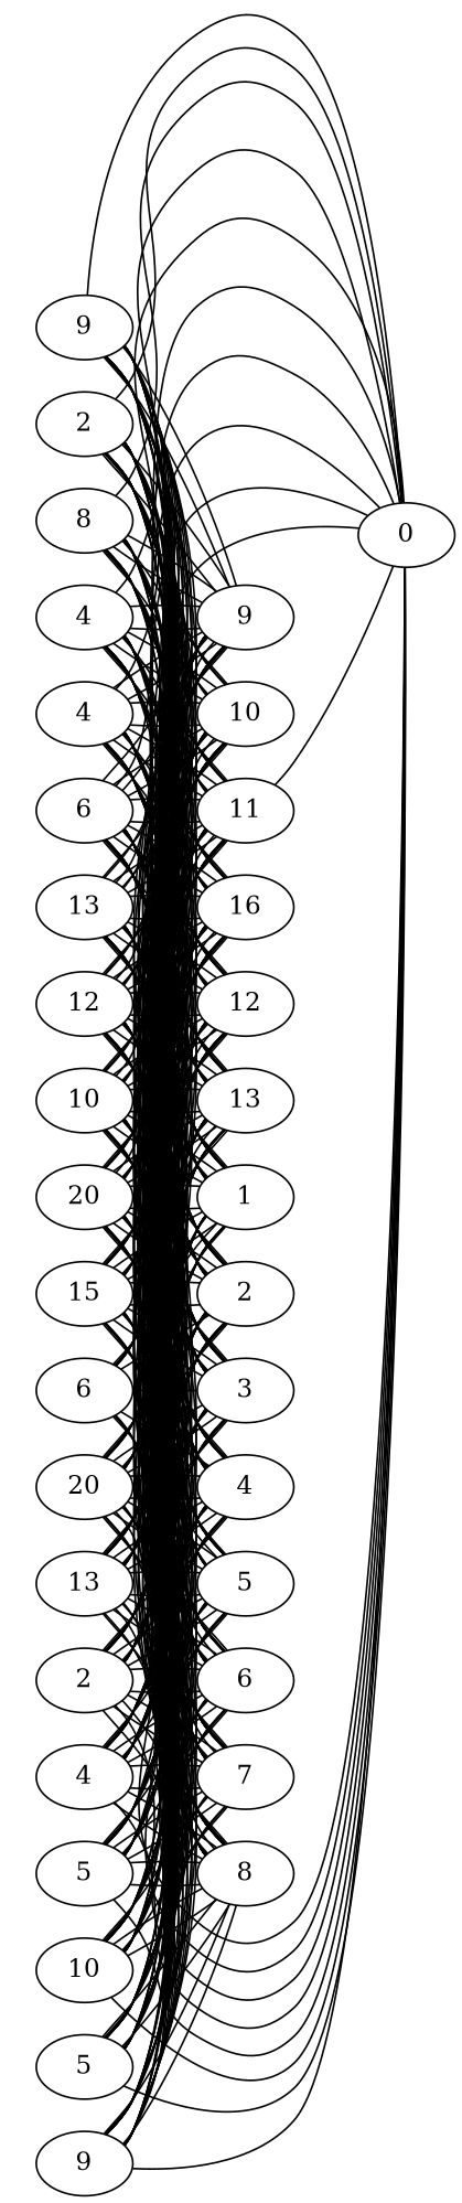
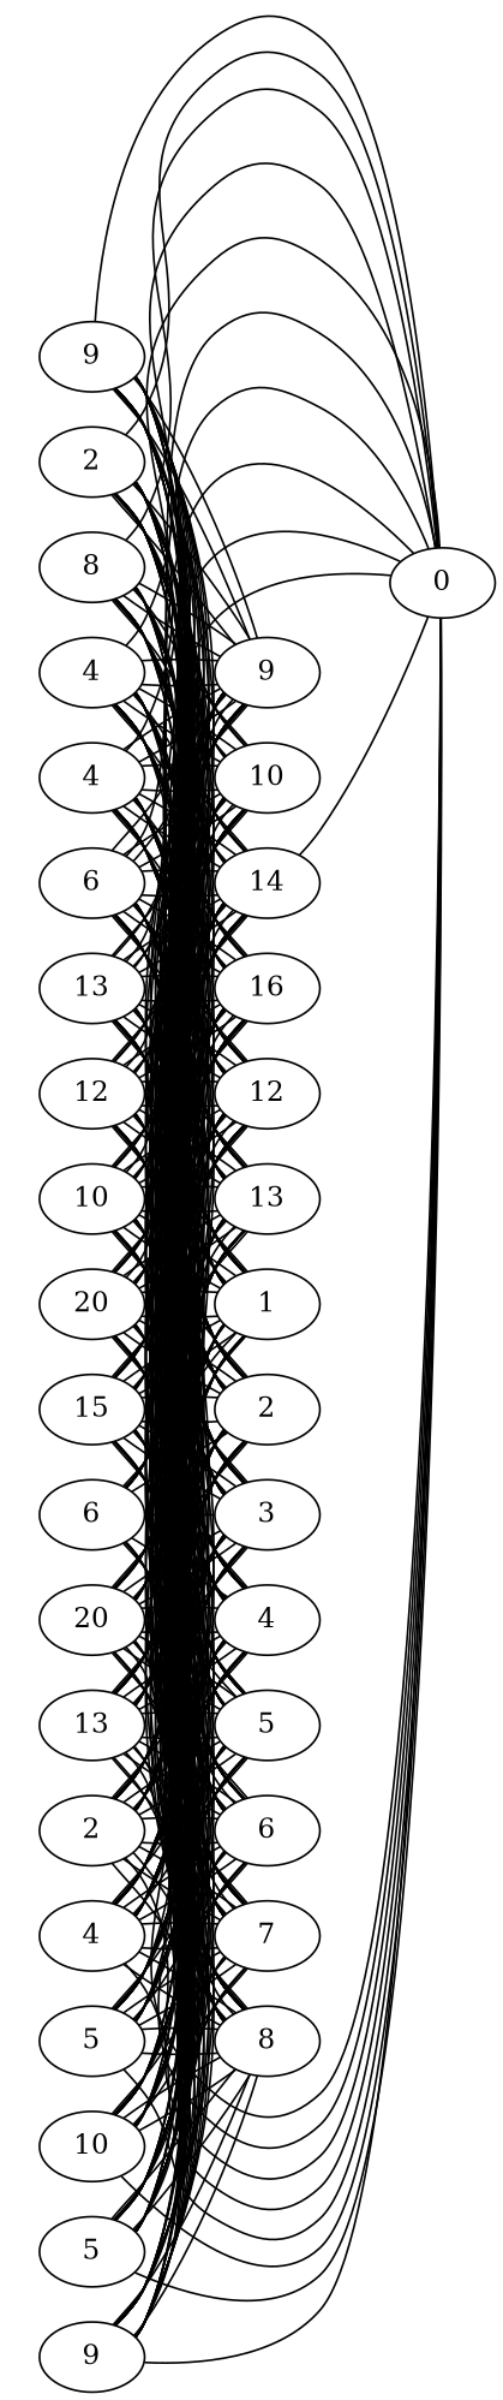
  graph {
    rankdir=LR
    n1 [label=8]
    0
    1
    2
    3
    4
    5
    6
    7
    8
    9
    10
    n13 [label=16]
    12
    13
-   14 [label=11]
+   14
    n17 [label=4]
    n18 [label=10]
    n19 [label=6]
    n20 [label=13]
    n21 [label=10]
    n22 [label=12]
    n23 [label=2]
    n24 [label=4]
    n25 [label=20]
    n26 [label=20]
    n27 [label=2]
    n28 [label=13]
    n29 [label=5]
    n30 [label=5]
    n31 [label=9]
    n32 [label=9]
    n33 [label=4]
    n34 [label=15]
    n35 [label=6]
    n1 -- 0
    n1 -- 1
    n1 -- 1
    n1 -- 2
    n1 -- 2
    n1 -- 3
    n1 -- 3
    n1 -- 4
    n1 -- 4
    n1 -- 5
    n1 -- 5
    n1 -- 6
    n1 -- 6
    n1 -- 7
    n1 -- 7
    n1 -- 8
    n1 -- 8
    n1 -- 9
    n1 -- 9
    n1 -- 10
    n1 -- 10
    n1 -- n13
    n1 -- n13
    n1 -- 12
    n1 -- 12
    n1 -- 13
    n1 -- 13
    n1 -- 14
    n1 -- 14
    14 -- 0
    n17 -- 0
    n17 -- 1
    n17 -- 1
    n17 -- 2
    n17 -- 2
    n17 -- 3
    n17 -- 3
    n17 -- 4
    n17 -- 4
    n17 -- 5
    n17 -- 5
    n17 -- 6
    n17 -- 6
    n17 -- 7
    n17 -- 7
    n17 -- 8
    n17 -- 8
    n17 -- 9
    n17 -- 9
    n17 -- 10
    n17 -- 10
    n17 -- n13
    n17 -- n13
    n17 -- 12
    n17 -- 12
    n17 -- 13
    n17 -- 13
    n17 -- 14
    n17 -- 14
    n18 -- 0
    n18 -- 1
    n18 -- 1
    n18 -- 2
    n18 -- 2
    n18 -- 3
    n18 -- 3
    n18 -- 4
    n18 -- 4
    n18 -- 5
    n18 -- 5
    n18 -- 6
    n18 -- 6
    n18 -- 7
    n18 -- 7
    n18 -- 8
    n18 -- 8
    n18 -- 9
    n18 -- 9
    n18 -- 10
    n18 -- 10
    n18 -- n13
    n18 -- n13
    n18 -- 12
    n18 -- 12
    n18 -- 13
    n18 -- 13
    n18 -- 14
    n18 -- 14
    n19 -- 0
    n19 -- 1
    n19 -- 1
    n19 -- 2
    n19 -- 2
    n19 -- 3
    n19 -- 3
    n19 -- 4
    n19 -- 4
    n19 -- 5
    n19 -- 5
    n19 -- 6
    n19 -- 6
    n19 -- 7
    n19 -- 7
    n19 -- 8
    n19 -- 8
    n19 -- 9
    n19 -- 9
    n19 -- 10
    n19 -- 10
    n19 -- n13
    n19 -- n13
    n19 -- 12
    n19 -- 12
    n19 -- 13
    n19 -- 13
    n19 -- 14
    n19 -- 14
    n20 -- 0
    n20 -- 1
    n20 -- 1
    n20 -- 2
    n20 -- 2
    n20 -- 3
    n20 -- 3
    n20 -- 4
    n20 -- 4
    n20 -- 5
    n20 -- 5
    n20 -- 6
    n20 -- 6
    n20 -- 7
    n20 -- 7
    n20 -- 8
    n20 -- 8
    n20 -- 9
    n20 -- 9
    n20 -- 10
    n20 -- 10
    n20 -- n13
    n20 -- n13
    n20 -- 12
    n20 -- 12
    n20 -- 13
    n20 -- 13
    n20 -- 14
    n20 -- 14
    n21 -- 0
    n21 -- 1
    n21 -- 1
    n21 -- 2
    n21 -- 2
    n21 -- 3
    n21 -- 3
    n21 -- 4
    n21 -- 4
    n21 -- 5
    n21 -- 5
    n21 -- 6
    n21 -- 6
    n21 -- 7
    n21 -- 7
    n21 -- 8
    n21 -- 8
    n21 -- 9
    n21 -- 9
    n21 -- 10
    n21 -- 10
    n21 -- n13
    n21 -- n13
    n21 -- 12
    n21 -- 12
    n21 -- 13
    n21 -- 13
    n21 -- 14
    n21 -- 14
    n22 -- 0
    n22 -- 1
    n22 -- 1
    n22 -- 2
    n22 -- 2
    n22 -- 3
    n22 -- 3
    n22 -- 4
    n22 -- 4
    n22 -- 5
    n22 -- 5
    n22 -- 6
    n22 -- 6
    n22 -- 7
    n22 -- 7
    n22 -- 8
    n22 -- 8
    n22 -- 9
    n22 -- 9
    n22 -- 10
    n22 -- 10
    n22 -- n13
    n22 -- n13
    n22 -- 12
    n22 -- 12
    n22 -- 13
    n22 -- 13
    n22 -- 14
    n22 -- 14
    n23 -- 0
    n23 -- 1
    n23 -- 1
    n23 -- 2
    n23 -- 2
    n23 -- 3
    n23 -- 3
    n23 -- 4
    n23 -- 4
    n23 -- 5
    n23 -- 5
    n23 -- 6
    n23 -- 6
    n23 -- 7
    n23 -- 7
    n23 -- 8
    n23 -- 8
    n23 -- 9
    n23 -- 9
    n23 -- 10
    n23 -- 10
    n23 -- n13
    n23 -- n13
    n23 -- 12
    n23 -- 12
    n23 -- 13
    n23 -- 13
    n23 -- 14
    n23 -- 14
    n24 -- 0
    n24 -- 1
    n24 -- 1
    n24 -- 2
    n24 -- 2
    n24 -- 3
    n24 -- 3
    n24 -- 4
    n24 -- 4
    n24 -- 5
    n24 -- 5
    n24 -- 6
    n24 -- 6
    n24 -- 7
    n24 -- 7
    n24 -- 8
    n24 -- 8
    n24 -- 9
    n24 -- 9
    n24 -- 10
    n24 -- 10
    n24 -- n13
    n24 -- n13
    n24 -- 12
    n24 -- 12
    n24 -- 13
    n24 -- 13
    n24 -- 14
    n24 -- 14
    n25 -- 0
    n25 -- 1
    n25 -- 1
    n25 -- 2
    n25 -- 2
    n25 -- 3
    n25 -- 3
    n25 -- 4
    n25 -- 4
    n25 -- 5
    n25 -- 5
    n25 -- 6
    n25 -- 6
    n25 -- 7
    n25 -- 7
    n25 -- 8
    n25 -- 8
    n25 -- 9
    n25 -- 9
    n25 -- 10
    n25 -- 10
    n25 -- n13
    n25 -- n13
    n25 -- 12
    n25 -- 12
    n25 -- 13
    n25 -- 13
    n25 -- 14
    n25 -- 14
    n26 -- 0
    n26 -- 1
    n26 -- 1
    n26 -- 2
    n26 -- 2
    n26 -- 3
    n26 -- 3
    n26 -- 4
    n26 -- 4
    n26 -- 5
    n26 -- 5
    n26 -- 6
    n26 -- 6
    n26 -- 7
    n26 -- 7
    n26 -- 8
    n26 -- 8
    n26 -- 9
    n26 -- 9
    n26 -- 10
    n26 -- 10
    n26 -- n13
    n26 -- n13
    n26 -- 12
    n26 -- 12
    n26 -- 13
    n26 -- 13
    n26 -- 14
    n26 -- 14
    n27 -- 0
    n27 -- 1
    n27 -- 1
    n27 -- 2
    n27 -- 2
    n27 -- 3
    n27 -- 3
    n27 -- 4
    n27 -- 4
    n27 -- 5
    n27 -- 5
    n27 -- 6
    n27 -- 6
    n27 -- 7
    n27 -- 7
    n27 -- 8
    n27 -- 8
    n27 -- 9
    n27 -- 9
    n27 -- 10
    n27 -- 10
    n27 -- n13
    n27 -- n13
    n27 -- 12
    n27 -- 12
    n27 -- 13
    n27 -- 13
    n27 -- 14
    n27 -- 14
    n28 -- 0
    n28 -- 1
    n28 -- 1
    n28 -- 2
    n28 -- 2
    n28 -- 3
    n28 -- 3
    n28 -- 4
    n28 -- 4
    n28 -- 5
    n28 -- 5
    n28 -- 6
    n28 -- 6
    n28 -- 7
    n28 -- 7
    n28 -- 8
    n28 -- 8
    n28 -- 9
    n28 -- 9
    n28 -- 10
    n28 -- 10
    n28 -- n13
    n28 -- n13
    n28 -- 12
    n28 -- 12
    n28 -- 13
    n28 -- 13
    n28 -- 14
    n28 -- 14
    n29 -- 0
    n29 -- 1
    n29 -- 1
    n29 -- 2
    n29 -- 2
    n29 -- 3
    n29 -- 3
    n29 -- 4
    n29 -- 4
    n29 -- 5
    n29 -- 5
    n29 -- 6
    n29 -- 6
    n29 -- 7
    n29 -- 7
    n29 -- 8
    n29 -- 8
    n29 -- 9
    n29 -- 9
    n29 -- 10
    n29 -- 10
    n29 -- n13
    n29 -- n13
    n29 -- 12
    n29 -- 12
    n29 -- 13
    n29 -- 13
    n29 -- 14
    n29 -- 14
    n30 -- 0
    n30 -- 1
    n30 -- 1
    n30 -- 2
    n30 -- 2
    n30 -- 3
    n30 -- 3
    n30 -- 4
    n30 -- 4
    n30 -- 5
    n30 -- 5
    n30 -- 6
    n30 -- 6
    n30 -- 7
    n30 -- 7
    n30 -- 8
    n30 -- 8
    n30 -- 9
    n30 -- 9
    n30 -- 10
    n30 -- 10
    n30 -- n13
    n30 -- n13
    n30 -- 12
    n30 -- 12
    n30 -- 13
    n30 -- 13
    n30 -- 14
    n30 -- 14
    n31 -- 0
    n31 -- 1
    n31 -- 1
    n31 -- 2
    n31 -- 2
    n31 -- 3
    n31 -- 3
    n31 -- 4
    n31 -- 4
    n31 -- 5
    n31 -- 5
    n31 -- 6
    n31 -- 6
    n31 -- 7
    n31 -- 7
    n31 -- 8
    n31 -- 8
    n31 -- 9
    n31 -- 9
    n31 -- 10
    n31 -- 10
    n31 -- n13
    n31 -- n13
    n31 -- 12
    n31 -- 12
    n31 -- 13
    n31 -- 13
    n31 -- 14
    n31 -- 14
    n32 -- 0
    n32 -- 1
    n32 -- 1
    n32 -- 2
    n32 -- 2
    n32 -- 3
    n32 -- 3
    n32 -- 4
    n32 -- 4
    n32 -- 5
    n32 -- 5
    n32 -- 6
    n32 -- 6
    n32 -- 7
    n32 -- 7
    n32 -- 8
    n32 -- 8
    n32 -- 9
    n32 -- 9
    n32 -- 10
    n32 -- 10
    n32 -- n13
    n32 -- n13
    n32 -- 12
    n32 -- 12
    n32 -- 13
    n32 -- 13
    n32 -- 14
    n32 -- 14
    n33 -- 0
    n33 -- 1
    n33 -- 1
    n33 -- 2
    n33 -- 2
    n33 -- 3
    n33 -- 3
    n33 -- 4
    n33 -- 4
    n33 -- 5
    n33 -- 5
    n33 -- 6
    n33 -- 6
    n33 -- 7
    n33 -- 7
    n33 -- 8
    n33 -- 8
    n33 -- 9
    n33 -- 9
    n33 -- 10
    n33 -- 10
    n33 -- n13
    n33 -- n13
    n33 -- 12
    n33 -- 12
    n33 -- 13
    n33 -- 13
    n33 -- 14
    n33 -- 14
    n34 -- 1
    n34 -- 1
    n34 -- 2
    n34 -- 2
    n34 -- 3
    n34 -- 3
    n34 -- 4
    n34 -- 4
    n34 -- 5
    n34 -- 5
    n34 -- 6
    n34 -- 6
    n34 -- 7
    n34 -- 7
    n34 -- 8
    n34 -- 8
    n34 -- 9
    n34 -- 9
    n34 -- 10
    n34 -- 10
    n34 -- n13
    n34 -- n13
    n34 -- 12
    n34 -- 12
    n34 -- 13
    n34 -- 13
    n34 -- 14
    n34 -- 14
    n35 -- 1
    n35 -- 2
    n35 -- 3
    n35 -- 4
    n35 -- 5
    n35 -- 6
    n35 -- 7
    n35 -- 8
    n35 -- 9
    n35 -- 10
    n35 -- n13
    n35 -- 12
    n35 -- 13
    n35 -- 14
  }
